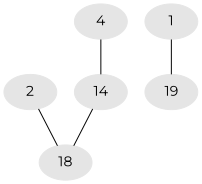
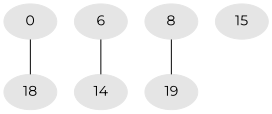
  graph {
    fontname=Montserrat
    node [color=gray90 fontname=Montserrat style=filled]
    edge [fontname=Montserrat]
-   2 [super="+1+3+4+5+9"]
+   2 [super="+1+3+4+5+9" label=0]
    n2 [label=18 super="+9+18"]
-   6 [super="+1+10+12" label=4]
+   6 [super="+1+10+12"]
    14 [super="+11+18"]
    19 [super="+5"]
-   8 [super="+7+11" label=1]
+   8 [super="+7+11"]
+   15 [super="+4+13+16"]
    2 -- n2
    6 -- 14
-   14 -- n2
    8 -- 19
  }
